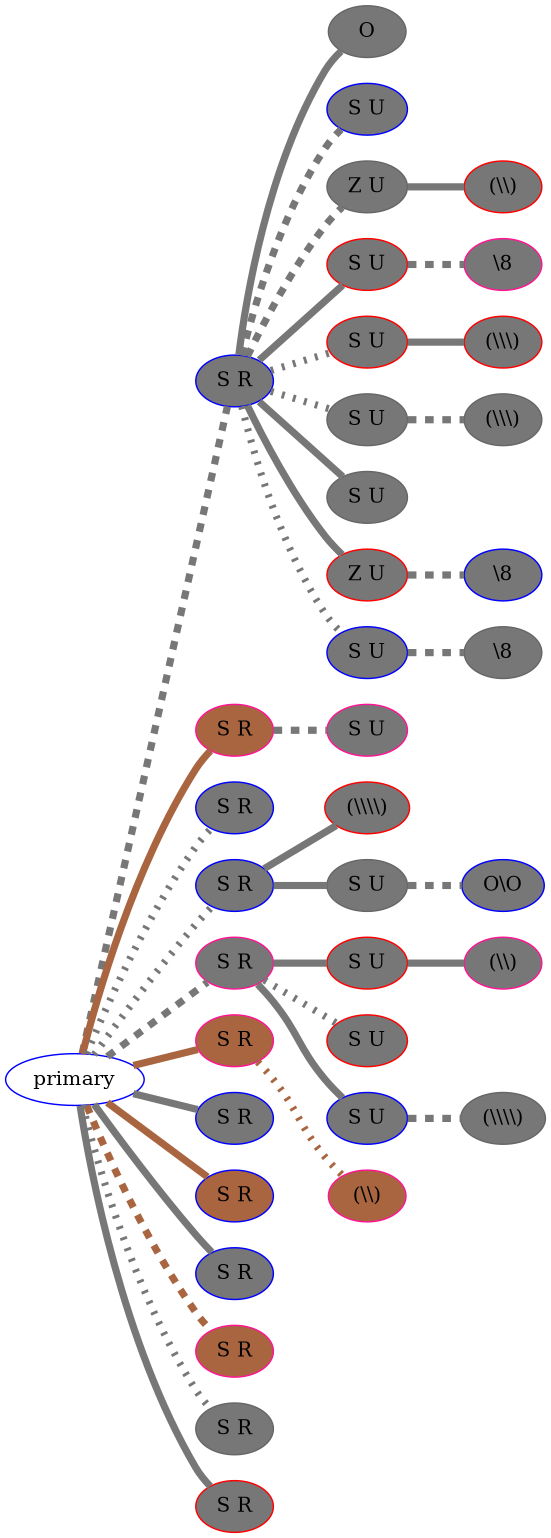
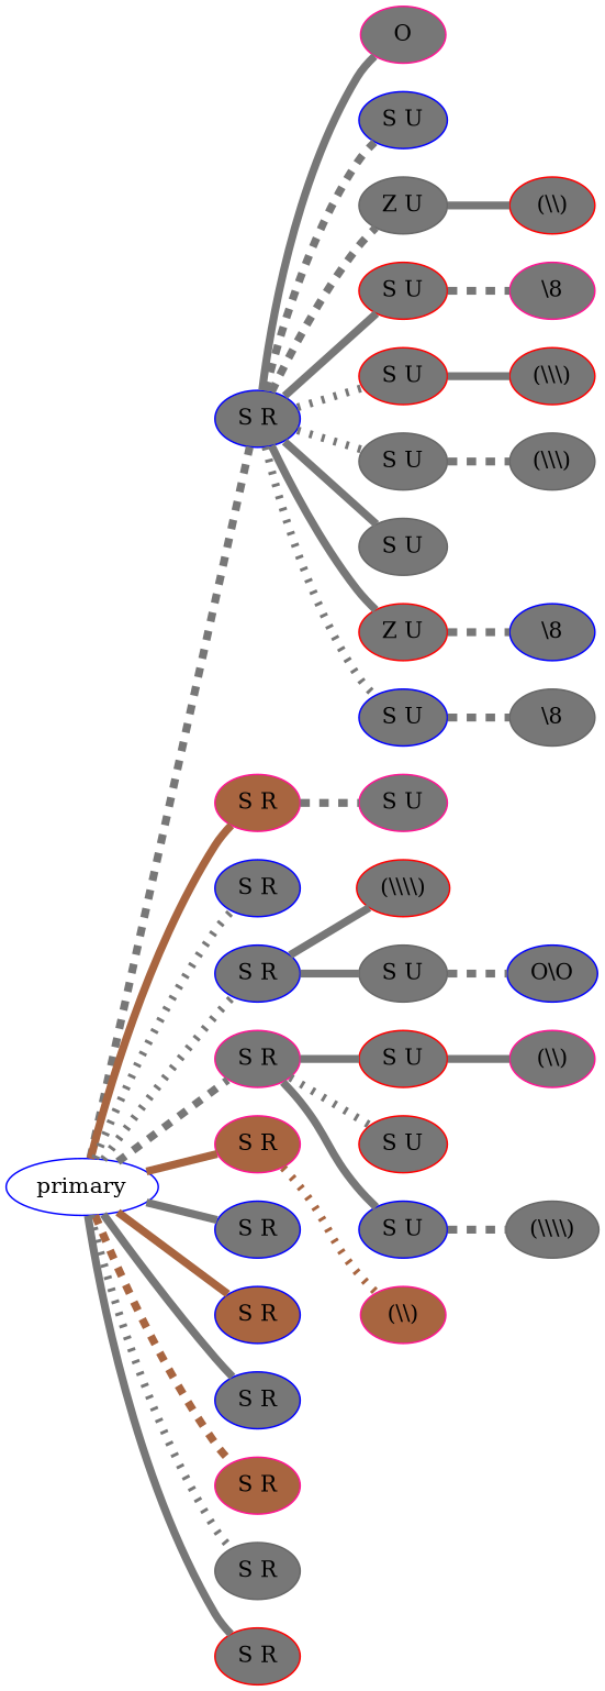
  graph {
    rankdir=LR
    node [fillcolor="#777777" style=filled color=blue]
    edge [color="#777777" penwidth=5 style=solid]
    n1 [label="S R"]
    primary [fillcolor="" style=""]
    n3 [fillcolor="#A86540" label="S R" color=deeppink]
    n4 [label="S R"]
    n5 [label="S R"]
    n6 [label="S R" color=deeppink]
    n7 [fillcolor="#A86540" label="S R" color=deeppink]
    n8 [label="S R"]
    n9 [fillcolor="#A86540" label="S R"]
    n10 [label="S R"]
    n11 [fillcolor="#A86540" label="S R" color=deeppink]
    n12 [label="S R" color=gray40]
    n13 [label="S R" color=red]
-   n14 [label=O color=gray40]
+   n14 [label=O color=deeppink]
    n15 [label="S U"]
    n16 [label="Z U" color=gray40]
    n17 [label="S U" color=red]
    n18 [label="S U" color=red]
    n19 [label="S U" color=gray40]
    n20 [label="S U" color=gray40]
    n21 [label="Z U" color=red]
    n22 [label="S U"]
    n23 [label="(\\\\)" color=red]
    n24 [label="\\8" color=deeppink]
    n25 [label="(\\\\\\)" color=red]
    n26 [label="(\\\\\\)" color=gray40]
    n27 [label="\\8"]
    n28 [label="\\8" color=gray40]
    n29 [label="S U" color=deeppink]
    n30 [label="(\\\\\\\\)" color=red]
    n31 [label="S U" color=gray40]
    n32 [label="O\\O"]
    n33 [label="S U" color=red]
    n34 [label="S U" color=red]
    n35 [label="S U"]
    n36 [label="(\\\\)" color=deeppink]
    n37 [label="(\\\\\\\\)" color=gray40]
    n38 [fillcolor="#A86540" label="(\\\\)" color=deeppink]
    n1 -- n14
    n1 -- n15 [style=dashed]
    n1 -- n16 [style=dashed]
    n1 -- n17
    n1 -- n18 [style=dotted]
    n1 -- n19 [style=dotted]
    n1 -- n20
    n1 -- n21
    n1 -- n22 [style=dotted]
    primary -- n1 [style=dashed]
    primary -- n3 [color="#A86540"]
    primary -- n4 [style=dotted]
    primary -- n5 [style=dotted]
    primary -- n6 [style=dashed]
    primary -- n7 [color="#A86540"]
    primary -- n8
    primary -- n9 [color="#A86540"]
    primary -- n10
    primary -- n11 [color="#A86540" style=dashed]
    primary -- n12 [style=dotted]
    primary -- n13
    n3 -- n29 [style=dashed]
    n5 -- n30
    n5 -- n31
    n6 -- n33
    n6 -- n34 [style=dotted]
    n6 -- n35
    n7 -- n38 [color="#A86540" style=dotted]
    n16 -- n23
    n17 -- n24 [style=dashed]
    n18 -- n25
    n19 -- n26 [style=dashed]
    n21 -- n27 [style=dashed]
    n22 -- n28 [style=dashed]
    n31 -- n32 [style=dashed]
    n33 -- n36
    n35 -- n37 [style=dashed]
  }
